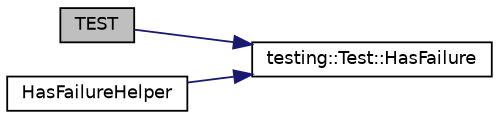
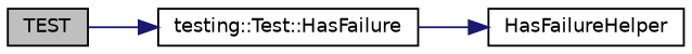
  digraph {
    rankdir=LR
    node [color=black fontname=Helvetica fontsize=10 shape=record]
    edge [color=midnightblue fontname=Helvetica fontsize=10 labelfontname=Helvetica labelfontsize=10 style=solid]
    n1 [fillcolor=grey75 fontcolor=black height=0.2 label=TEST style=filled width=0.4]
    n2 [height=0.2 label="testing::Test::HasFailure" width=0.4]
    n3 [height=0.2 label=HasFailureHelper width=0.4]
    n1 -> n2
-   n3 -> n2
+   n2 -> n3
  }
